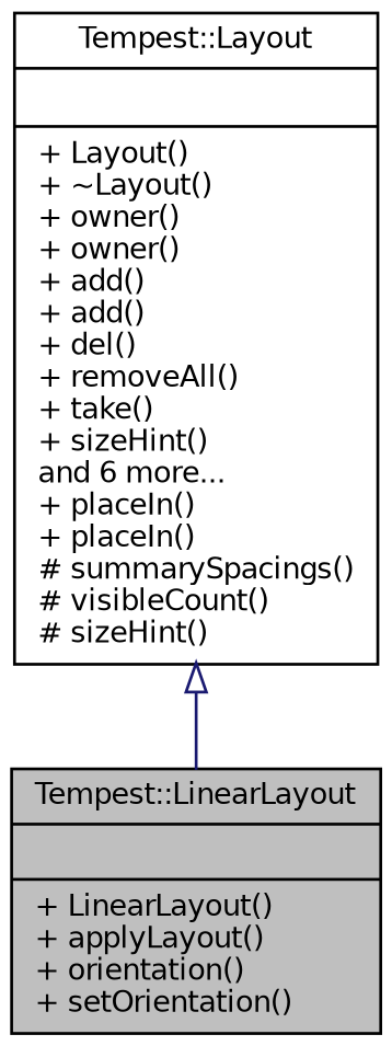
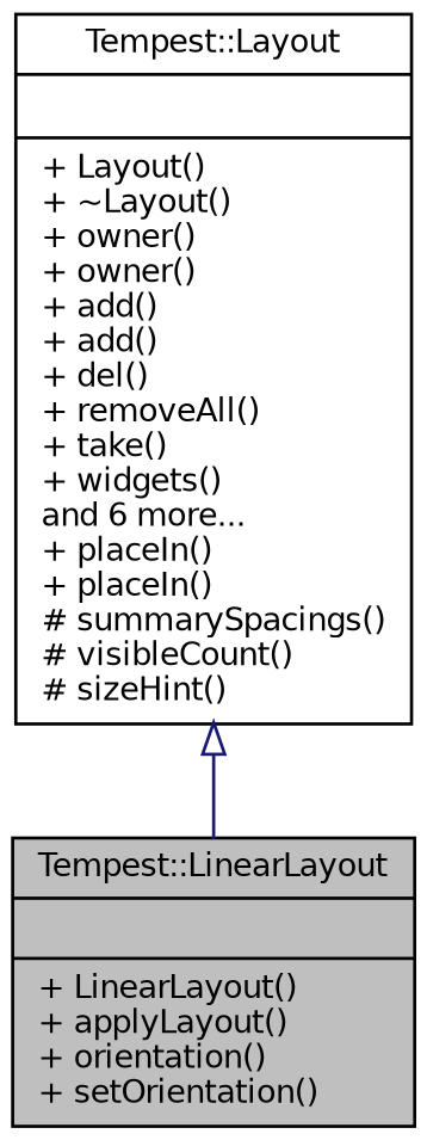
  digraph {
    node [color=black fontname=Helvetica fontsize=10 shape=record style=filled]
    n1 [fillcolor=grey75 fontcolor=black height=0.2 label="{Tempest::LinearLayout\n||+ LinearLayout()\l+ applyLayout()\l+ orientation()\l+ setOrientation()\l}" width=0.4]
-   n2 [fillcolor=white height=0.2 label="{Tempest::Layout\n||+ Layout()\l+ ~Layout()\l+ owner()\l+ owner()\l+ add()\l+ add()\l+ del()\l+ removeAll()\l+ take()\l+ sizeHint()\land 6 more...\l+ placeIn()\l+ placeIn()\l# summarySpacings()\l# visibleCount()\l# sizeHint()\l}" width=0.4]
+   n2 [fillcolor=white height=0.2 label="{Tempest::Layout\n||+ Layout()\l+ ~Layout()\l+ owner()\l+ owner()\l+ add()\l+ add()\l+ del()\l+ removeAll()\l+ take()\l+ widgets()\land 6 more...\l+ placeIn()\l+ placeIn()\l# summarySpacings()\l# visibleCount()\l# sizeHint()\l}" width=0.4]
    n2 -> n1 [arrowtail=onormal color=midnightblue dir=back fontname=Helvetica fontsize=10 labelfontname=Helvetica labelfontsize=10 style=solid]
  }
